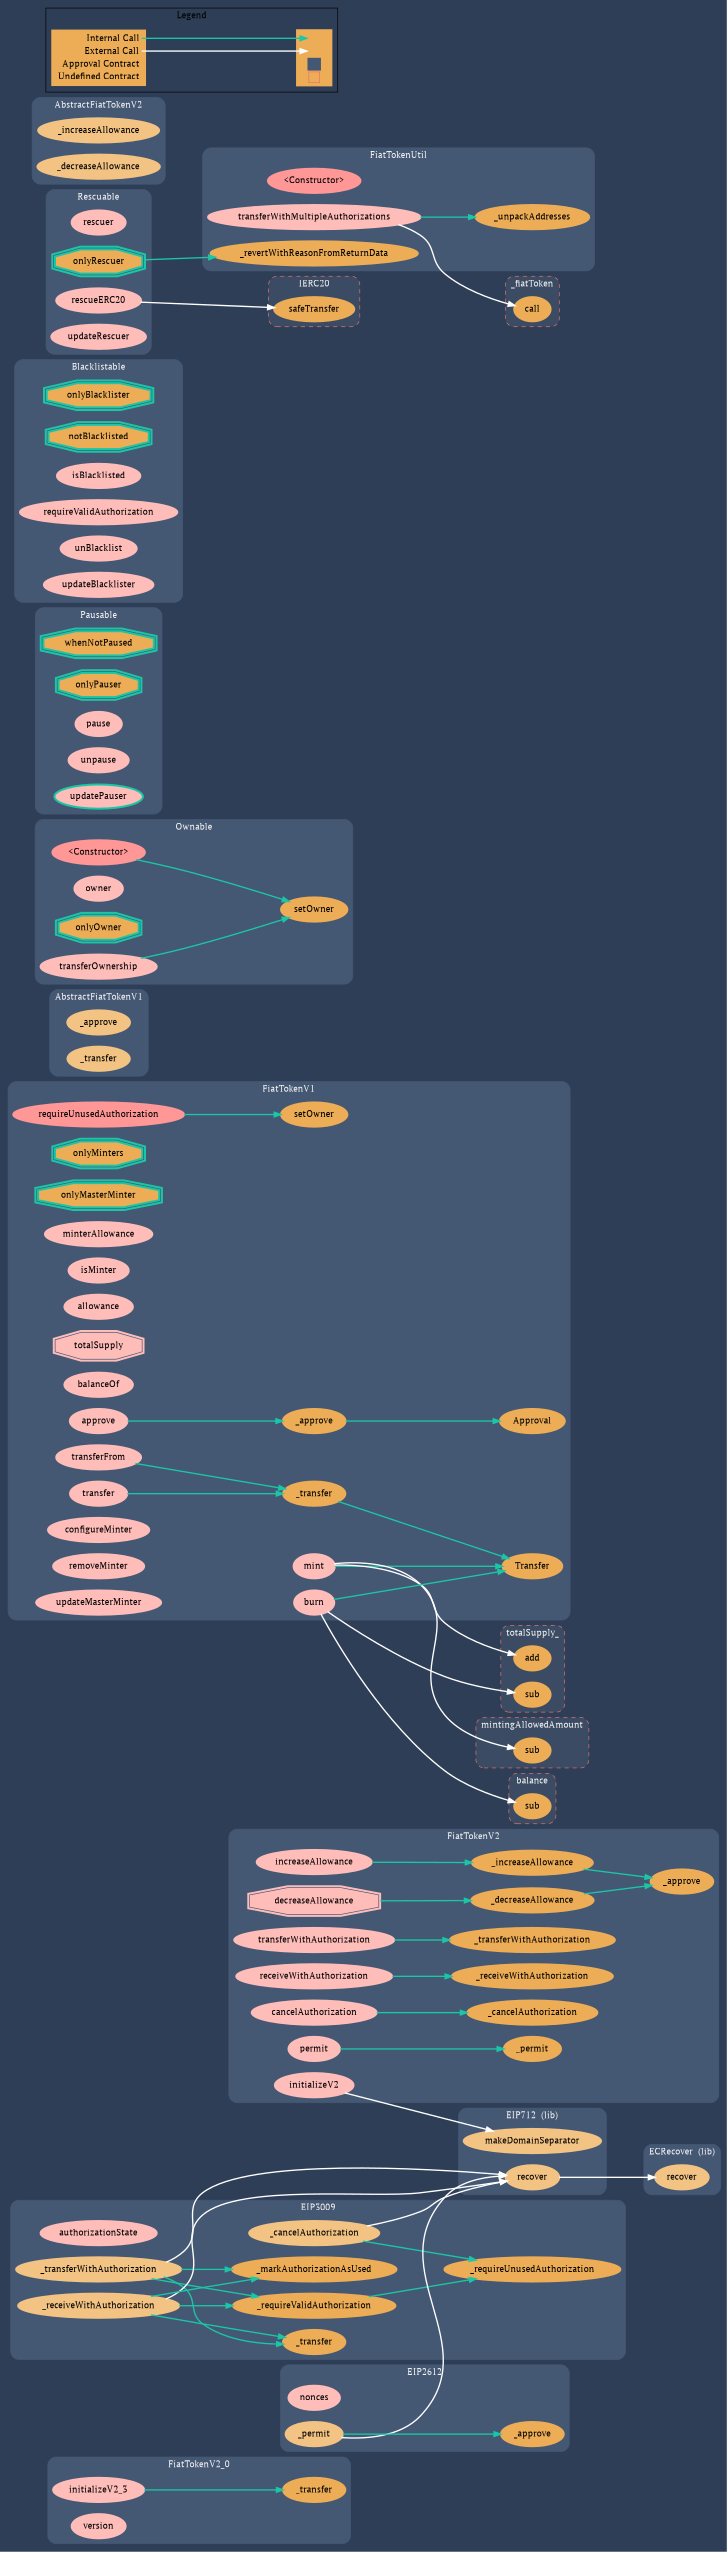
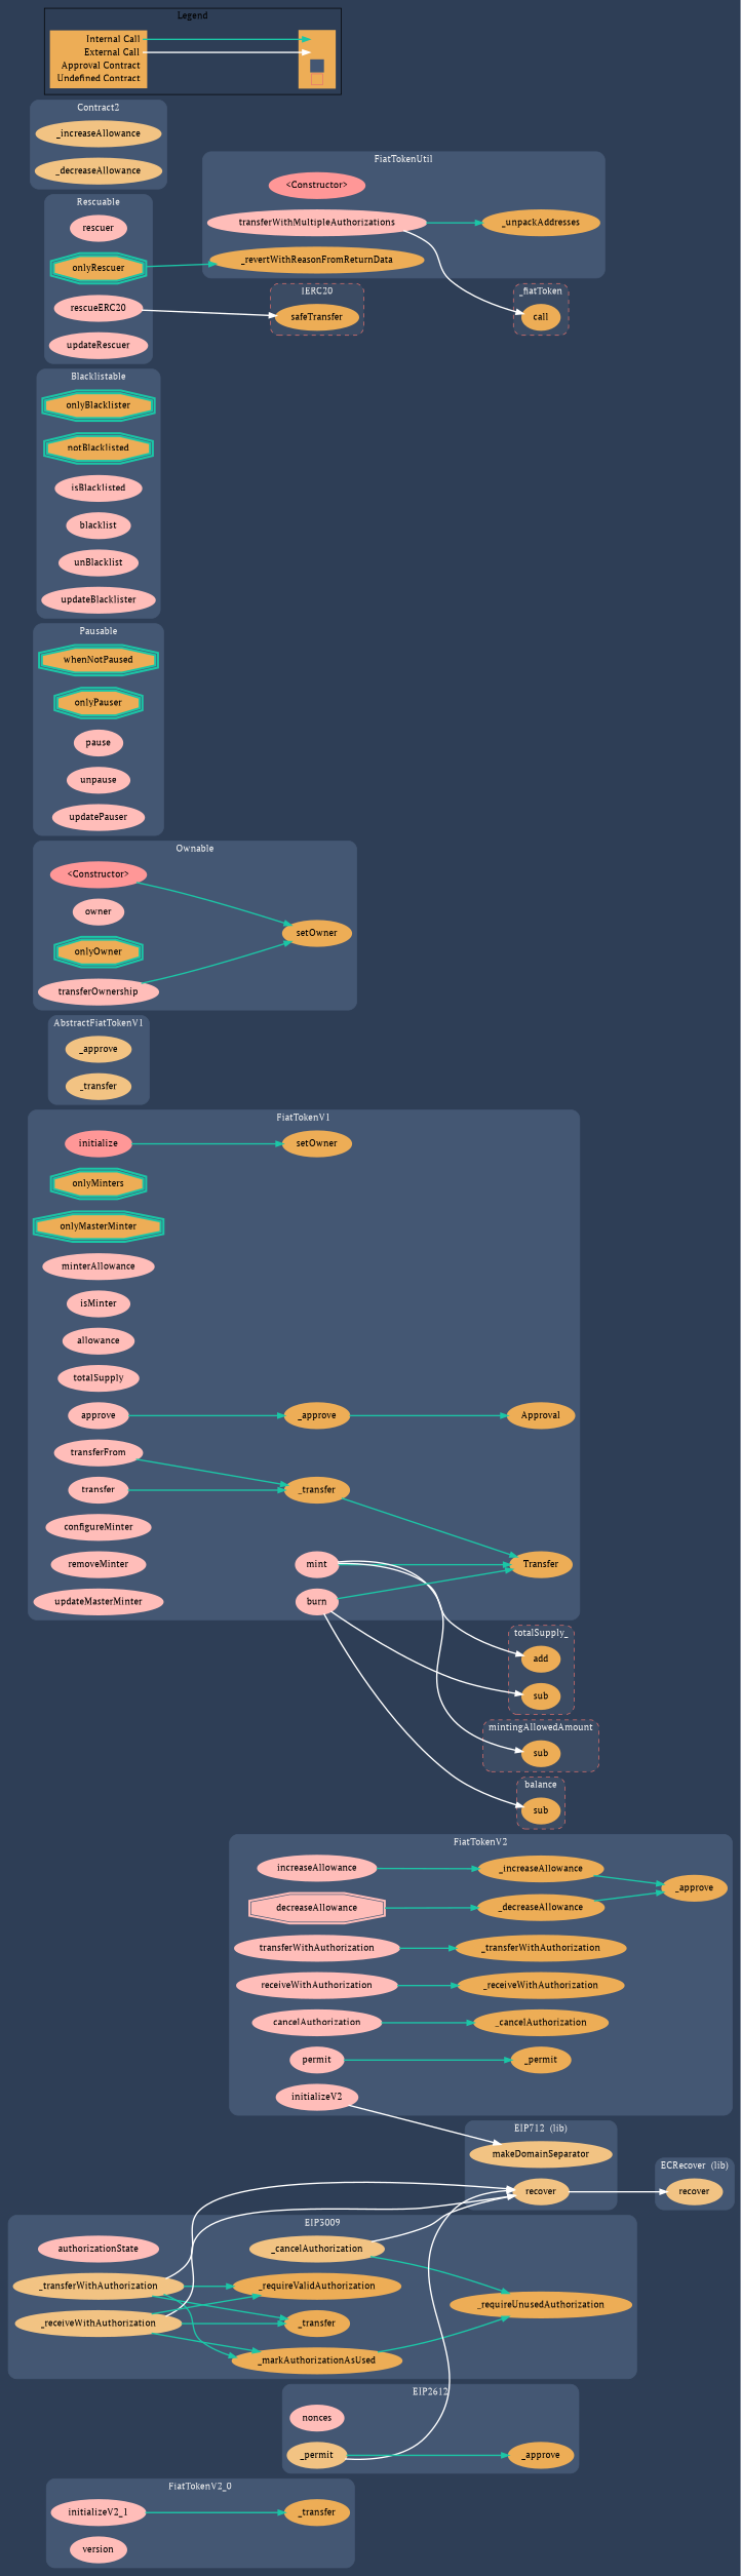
  digraph {
    bgcolor="#2e3e56"
    compound=true
    fontname="PT Serif"
    rankdir=LR
    node [color="#ffbdb9" fillcolor="#ffbdb9" fontname="PT Serif" penwidth=3 style=filled]
    edge [color="#1bc6a6" fontname="PT Serif" penwidth=2]
-   n1 [label=initializeV2_3]
+   n1 [label=initializeV2_1]
    n2 [label=version]
    n3 [color="#edad56" fillcolor="#edad56" label=_transfer]
    n4 [label=initializeV2]
    n5 [label=increaseAllowance]
    n6 [label=decreaseAllowance shape=doubleoctagon]
    n7 [label=transferWithAuthorization]
    n8 [label=receiveWithAuthorization]
    n9 [label=cancelAuthorization]
    n10 [label=permit]
    n11 [color="#edad56" fillcolor="#edad56" label=_increaseAllowance]
    n12 [color="#edad56" fillcolor="#edad56" label=_decreaseAllowance]
    n13 [color="#edad56" fillcolor="#edad56" label=_transferWithAuthorization]
    n14 [color="#edad56" fillcolor="#edad56" label=_receiveWithAuthorization]
    n15 [color="#edad56" fillcolor="#edad56" label=_cancelAuthorization]
    n16 [color="#edad56" fillcolor="#edad56" label=_permit]
    n17 [color="#edad56" fillcolor="#edad56" label=_approve]
-   n18 [color="#FF9797" fillcolor="#FF9797" label=requireUnusedAuthorization]
+   n18 [color="#FF9797" fillcolor="#FF9797" label=initialize]
    n19 [color="#1bc6a6" fillcolor="#edad56" label=onlyMinters shape=doubleoctagon]
    n20 [label=mint]
    n21 [color="#1bc6a6" fillcolor="#edad56" label=onlyMasterMinter shape=doubleoctagon]
    n22 [label=minterAllowance]
    n23 [label=isMinter]
    n24 [label=allowance]
-   n25 [label=totalSupply shape=doubleoctagon]
-   n26 [label=balanceOf]
+   n25 [label=totalSupply]
    n27 [label=approve]
    n28 [color="#edad56" fillcolor="#edad56" label=_approve]
    n29 [label=transferFrom]
    n30 [label=transfer]
    n31 [color="#edad56" fillcolor="#edad56" label=_transfer]
    n32 [label=configureMinter]
    n33 [label=removeMinter]
    n34 [label=burn]
    n35 [label=updateMasterMinter]
    n36 [color="#edad56" fillcolor="#edad56" label=setOwner]
    n37 [color="#edad56" fillcolor="#edad56" label=Transfer]
    n38 [color="#edad56" fillcolor="#edad56" label=Approval]
    n39 [color="#f2c383" fillcolor="#f2c383" label=_approve]
    n40 [color="#f2c383" fillcolor="#f2c383" label=_transfer]
    n41 [color="#FF9797" fillcolor="#FF9797" label="<Constructor>"]
    n42 [label=owner]
    n43 [color="#edad56" fillcolor="#edad56" label=setOwner]
    n44 [color="#1bc6a6" fillcolor="#edad56" label=onlyOwner shape=doubleoctagon]
    n45 [label=transferOwnership]
    n46 [color="#1bc6a6" fillcolor="#edad56" label=whenNotPaused shape=doubleoctagon]
    n47 [color="#1bc6a6" fillcolor="#edad56" label=onlyPauser shape=doubleoctagon]
    n48 [label=pause]
    n49 [label=unpause]
-   n50 [color="#1bc6a6" label=updatePauser]
+   n50 [label=updatePauser]
    n51 [color="#1bc6a6" fillcolor="#edad56" label=onlyBlacklister shape=doubleoctagon]
    n52 [color="#1bc6a6" fillcolor="#edad56" label=notBlacklisted shape=doubleoctagon]
    n53 [label=isBlacklisted]
-   n54 [label=requireValidAuthorization]
+   n54 [label=blacklist]
    n55 [label=unBlacklist]
    n56 [label=updateBlacklister]
    n57 [label=rescuer]
    n58 [color="#1bc6a6" fillcolor="#edad56" label=onlyRescuer shape=doubleoctagon]
    n59 [label=rescueERC20]
    n60 [label=updateRescuer]
    n61 [color="#f2c383" fillcolor="#f2c383" label=_increaseAllowance]
    n62 [color="#f2c383" fillcolor="#f2c383" label=_decreaseAllowance]
    n63 [color="#f2c383" fillcolor="#f2c383" label=makeDomainSeparator]
    n64 [color="#f2c383" fillcolor="#f2c383" label=recover]
    n65 [color="#f2c383" fillcolor="#f2c383" label=recover]
    n66 [label=authorizationState]
    n67 [color="#f2c383" fillcolor="#f2c383" label=_transferWithAuthorization]
    n68 [color="#f2c383" fillcolor="#f2c383" label=_receiveWithAuthorization]
    n69 [color="#f2c383" fillcolor="#f2c383" label=_cancelAuthorization]
    n70 [color="#edad56" fillcolor="#edad56" label=_requireUnusedAuthorization]
    n71 [color="#edad56" fillcolor="#edad56" label=_requireValidAuthorization]
    n72 [color="#edad56" fillcolor="#edad56" label=_markAuthorizationAsUsed]
    n73 [color="#edad56" fillcolor="#edad56" label=_transfer]
    n74 [label=nonces]
    n75 [color="#f2c383" fillcolor="#f2c383" label=_permit]
    n76 [color="#edad56" fillcolor="#edad56" label=_approve]
    n77 [color="#FF9797" fillcolor="#FF9797" label="<Constructor>"]
    n78 [label=transferWithMultipleAuthorizations]
    n79 [color="#edad56" fillcolor="#edad56" label=_unpackAddresses]
    n80 [color="#edad56" fillcolor="#edad56" label=_revertWithReasonFromReturnData]
    n81 [color="#edad56" fillcolor="#edad56" label=<<table border="0" cellpadding="2" cellspacing="0" cellborder="0">   <tr><td align="right" port="i1">Internal Call</td></tr>   <tr><td align="right" port="i2">External Call</td></tr>   <tr><td align="right" port="i3">Approval Contract</td></tr>   <tr><td align="right" port="i4">Undefined Contract</td></tr>   </table>> shape=plaintext]
    n82 [color="#edad56" fillcolor="#edad56" label=<<table border="0" cellpadding="2" cellspacing="0" cellborder="0">   <tr><td port="i1">&nbsp;&nbsp;&nbsp;</td></tr>   <tr><td port="i2">&nbsp;&nbsp;&nbsp;</td></tr>   <tr><td port="i3" bgcolor="#445773">&nbsp;&nbsp;&nbsp;</td></tr>   <tr><td port="i4">     <table border="1" cellborder="0" cellspacing="0" cellpadding="7" color="#e8726d">       <tr>        <td></td>       </tr>      </table>   </td></tr>   </table>> shape=plaintext]
    n83 [color="#edad56" fillcolor="#edad56" label=add]
    n84 [color="#edad56" fillcolor="#edad56" label=sub]
    n85 [color="#edad56" fillcolor="#edad56" label=sub]
    n86 [color="#edad56" fillcolor="#edad56" label=sub]
    n87 [color="#edad56" fillcolor="#edad56" label=safeTransfer]
    n88 [color="#edad56" fillcolor="#edad56" label=call]
    subgraph cluster_1 {
      bgcolor="#445773"
      color="#445773"
      fontcolor="#f0f0f0"
      label=FiatTokenV2_0
      style=rounded
      n1
      n2
      n3
    }
    subgraph cluster_2 {
      bgcolor="#445773"
      color="#445773"
      fontcolor="#f0f0f0"
      label=FiatTokenV2
      style=rounded
      n4
      n5
      n6
      n7
      n8
      n9
      n10
      n11
      n12
      n13
      n14
      n15
      n16
      n17
    }
    subgraph cluster_3 {
      bgcolor="#3b4b63"
      color="#e8726d"
      fontcolor="#f0f0f0"
      label=totalSupply_
      style="rounded,dashed"
      n83
      n84
    }
    subgraph cluster_4 {
      bgcolor="#445773"
      color="#445773"
      fontcolor="#f0f0f0"
      label=FiatTokenV1_1
      style=rounded
    }
    subgraph cluster_5 {
      bgcolor="#445773"
      color="#445773"
      fontcolor="#f0f0f0"
      label=FiatTokenV1
      style=rounded
      n18
      n19
      n20
      n21
      n22
      n23
      n24
      n25
-     n26
      n27
      n28
      n29
      n30
      n31
      n32
      n33
      n34
      n35
      n36
      n37
      n38
    }
    subgraph cluster_6 {
      bgcolor="#445773"
      color="#445773"
      fontcolor="#f0f0f0"
      label=AbstractFiatTokenV1
      style=rounded
      n39
      n40
    }
    subgraph cluster_7 {
      bgcolor="#445773"
      color="#445773"
      fontcolor="#f0f0f0"
      label=Ownable
      style=rounded
      n41
      n42
      n43
      n44
      n45
    }
    subgraph cluster_8 {
      bgcolor="#445773"
      color="#445773"
      fontcolor="#f0f0f0"
      label=Pausable
      style=rounded
      n46
      n47
      n48
      n49
      n50
    }
    subgraph cluster_9 {
      bgcolor="#445773"
      color="#445773"
      fontcolor="#f0f0f0"
      label=Blacklistable
      style=rounded
      n51
      n52
      n53
      n54
      n55
      n56
    }
    subgraph cluster_10 {
      bgcolor="#445773"
      color="#445773"
      fontcolor="#f0f0f0"
      label=Rescuable
      style=rounded
      n57
      n58
      n59
      n60
    }
    subgraph cluster_11 {
      bgcolor="#445773"
      color="#445773"
      fontcolor="#f0f0f0"
-     label=AbstractFiatTokenV2
+     label=Contract2
      style=rounded
      n61
      n62
    }
    subgraph cluster_12 {
      bgcolor="#445773"
      color="#445773"
      fontcolor="#f0f0f0"
      label="EIP712  (lib)"
      style=rounded
      n63
      n64
    }
    subgraph cluster_13 {
      bgcolor="#445773"
      color="#445773"
      fontcolor="#f0f0f0"
      label="ECRecover  (lib)"
      style=rounded
      n65
    }
    subgraph cluster_14 {
      bgcolor="#445773"
      color="#445773"
      fontcolor="#f0f0f0"
      label=EIP712Domain
      style=rounded
    }
    subgraph cluster_15 {
      bgcolor="#445773"
      color="#445773"
      fontcolor="#f0f0f0"
      label=EIP3009
      style=rounded
      n66
      n67
      n68
      n69
      n70
      n71
      n72
      n73
    }
    subgraph cluster_16 {
      bgcolor="#3b4b63"
      color="#e8726d"
      fontcolor="#f0f0f0"
      label=_fiatToken
      style="rounded,dashed"
      n88
    }
    subgraph cluster_17 {
      bgcolor="#3b4b63"
      color="#e8726d"
      fontcolor="#f0f0f0"
      label=IERC20
      style="rounded,dashed"
      n87
    }
    subgraph cluster_18 {
      bgcolor="#445773"
      color="#445773"
      fontcolor="#f0f0f0"
      label=EIP2612
      style=rounded
      n74
      n75
      n76
    }
    subgraph cluster_19 {
      bgcolor="#3b4b63"
      color="#e8726d"
      fontcolor="#f0f0f0"
      label=mintingAllowedAmount
      style="rounded,dashed"
      n85
    }
    subgraph cluster_20 {
      bgcolor="#445773"
      color="#445773"
      fontcolor="#f0f0f0"
      label=FiatTokenUtil
      style=rounded
      n77
      n78
      n79
      n80
    }
    subgraph cluster_21 {
      bgcolor="#3b4b63"
      color="#e8726d"
      fontcolor="#f0f0f0"
      label=balance
      style="rounded,dashed"
      n86
    }
    subgraph cluster_22 {
      label=Legend
      n81
      n82
    }
    n1 -> n3
    n4 -> n63 [color=white]
    n5 -> n11
    n6 -> n12
    n7 -> n13
    n8 -> n14
    n9 -> n15
    n10 -> n16
    n11 -> n17
    n12 -> n17
    n18 -> n36
    n20 -> n37
    n20 -> n83 [color=white]
    n20 -> n85 [color=white]
    n27 -> n28
    n28 -> n38
    n29 -> n31
    n30 -> n31
    n31 -> n37
    n34 -> n37
    n34 -> n84 [color=white]
    n34 -> n86 [color=white]
    n41 -> n43
    n45 -> n43
    n58 -> n80
    n59 -> n87 [color=white]
    n64 -> n65 [color=white]
    n67 -> n64 [color=white]
    n67 -> n71
    n67 -> n72
    n67 -> n73
    n68 -> n64 [color=white]
    n68 -> n71
    n68 -> n72
    n68 -> n73
    n69 -> n64 [color=white]
    n69 -> n70
-   n71 -> n70
+   n72 -> n70
    n75 -> n64 [color=white]
    n75 -> n76
    n78 -> n79
    n78 -> n88 [color=white]
    n81 -> n82 [headport="i1:w" tailport="i1:e"]
    n81 -> n82 [color=white headport="i2:w" tailport="i2:e"]
  }
